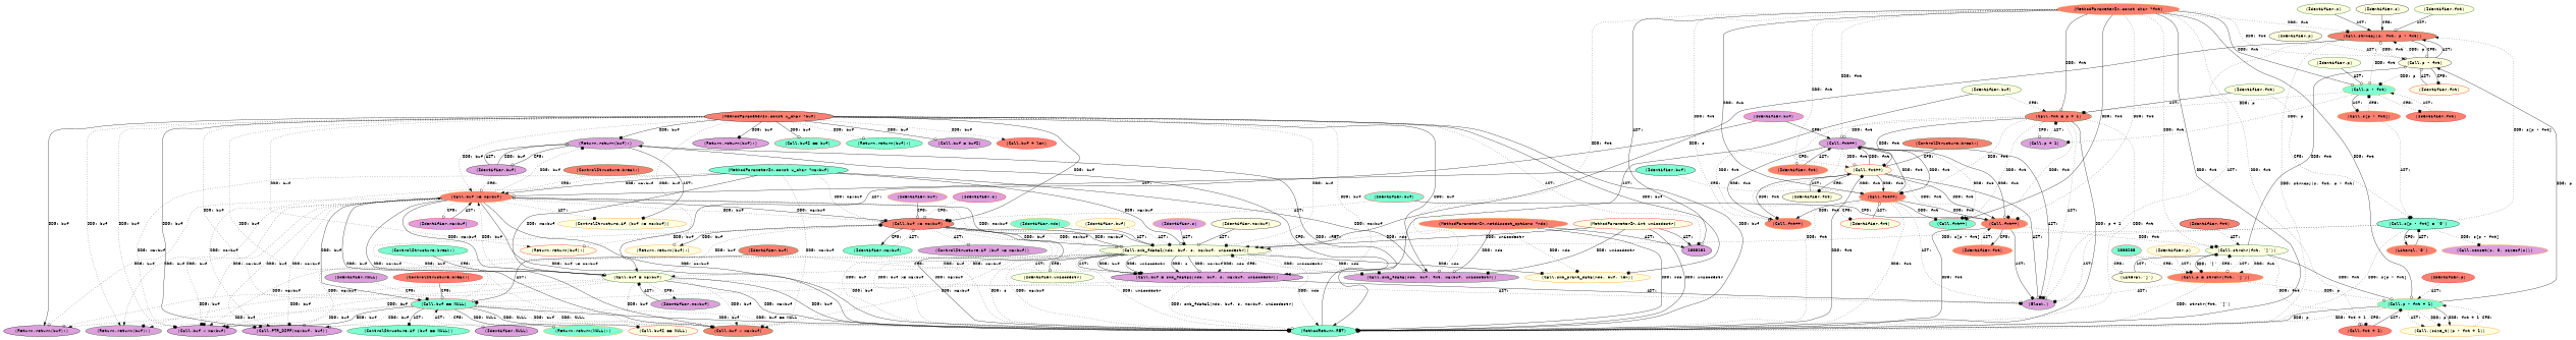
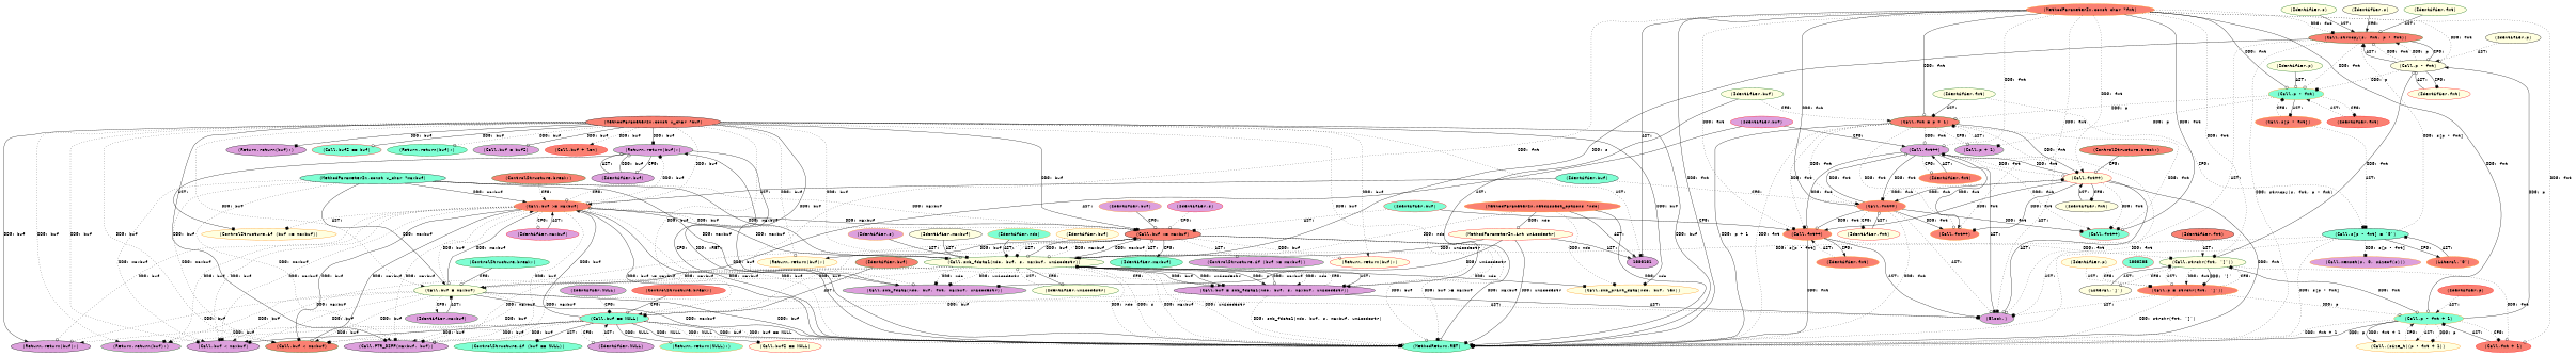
  digraph {
    fontname="DejaVu Sans Mono"
    node [color=darkgreen fillcolor=lightyellow fontname="DejaVu Sans Mono" style=filled]
    edge [arrowhead=odot fontname="DejaVu Sans Mono" style=dotted]
    n1 [fillcolor=plum label="(Return,return(buf);)"]
    n2 [color=black fillcolor=plum label="(Identifier,buf)"]
    n3 [fillcolor=aquamarine label="(MethodReturn,RET)"]
    n4 [color=darkorange label="(ControlStructure,if (buf >= maxbuf))"]
    n5 [color=darkorange fillcolor=salmon label="(Call,buf >= maxbuf)"]
    n6 [color=black fillcolor=salmon label="(Call,buf >= maxbuf)"]
    n7 [label="(Call,buf = maxbuf)"]
    n8 [color=black fillcolor=plum label="(Return,return(buf);)"]
    n9 [fillcolor=plum label="(Return,return(buf);)"]
    n10 [color=black fillcolor=plum label="(Call,buf < maxbuf)"]
    n11 [fillcolor=salmon label="(Call,buf < maxbuf)"]
    n12 [color=red fillcolor=plum label="(Identifier,maxbuf)"]
    n13 [color=black fillcolor=plum label="(Call,PTR_DIFF(maxbuf, buf))"]
    n14 [label="(Call,smb_fdata1(ndo, buf, s, maxbuf, unicodestr))"]
    n15 [color=red label="(Return,return(buf);)"]
    n16 [color=darkorange label="(Return,return(buf);)"]
    n17 [fillcolor=plum label="(ControlStructure,if (buf >= maxbuf))"]
    n18 [fillcolor=aquamarine label="(Identifier,maxbuf)"]
    n19 [fillcolor=plum label="(Block,)"]
    n20 [fillcolor=plum label="(Identifier,maxbuf)"]
    n21 [color=red fillcolor=aquamarine label="(Call,buf == NULL)"]
    n22 [fillcolor=aquamarine label="(ControlStructure,if (buf == NULL))"]
    n23 [color=black fillcolor=plum label="(Identifier,NULL)"]
    n24 [color=darkorange fillcolor=aquamarine label="(Return,return(NULL);)"]
    n25 [color=red label="(Call,buf2 == NULL)"]
    n26 [color=black fillcolor=plum label="(Call,buf = smb_fdata1(ndo, buf, s, maxbuf, unicodestr))"]
    n27 [label="(Identifier,unicodestr)"]
    n28 [color=darkorange label="(Call,smb_print_data(ndo, buf, len))"]
    n29 [fillcolor=plum label="(Call,smb_fdata(ndo, buf, fmt, maxbuf, unicodestr))"]
    n30 [color=darkorange fillcolor=salmon label="(MethodParameterIn,netdissect_options *ndo)"]
    1000101 [color=black fillcolor=plum]
    n32 [color=black fillcolor=aquamarine label="(MethodParameterIn,const u_char *maxbuf)"]
    n33 [color=black fillcolor=salmon label="(MethodParameterIn,const u_char *buf)"]
    n34 [color=black fillcolor=plum label="(Return,return(buf);)"]
    n35 [color=red fillcolor=aquamarine label="(Call,buf2 == buf)"]
    n36 [fillcolor=aquamarine label="(Return,return(buf);)"]
    n37 [fillcolor=plum label="(Call,buf = buf2)"]
    n38 [color=red fillcolor=salmon label="(Call,buf + len)"]
    n39 [color=black fillcolor=aquamarine label="(Call,s[p - fmt] = '\0')"]
    n40 [fillcolor=salmon label="(Call,strncpy(s, fmt, p - fmt))"]
    n41 [color=darkorange fillcolor=plum label="(Call,memset(s, 0, sizeof(s)))"]
    n42 [color=darkorange fillcolor=salmon label="(Literal,'\0')"]
    n43 [color=black label="(Call,p - fmt)"]
    n44 [color=darkorange fillcolor=aquamarine label="(Call,p - fmt)"]
    n45 [color=red label="(Identifier,fmt)"]
    n46 [fillcolor=salmon label="(Call,fmt = p + 1)"]
    n47 [fillcolor=plum label="(Call,p + 1)"]
    n48 [color=red fillcolor=salmon label="(Identifier,fmt)"]
    n49 [color=darkorange fillcolor=salmon label="(Call,s[p - fmt])"]
    n50 [color=darkorange fillcolor=aquamarine label="(Call,p - fmt + 1)"]
    n51 [color=darkorange label="(Call,(size_t)(p - fmt + 1))"]
    n52 [color=red fillcolor=salmon label="(Call,fmt + 1)"]
    n53 [color=darkorange fillcolor=salmon label="(Call,p = strchr(fmt, ']'))"]
    n54 [label="(Call,strchr(fmt, ']'))"]
    n55 [color=black label="(Literal,']')"]
    n56 [color=darkorange fillcolor=salmon label="(Call,fmt++)"]
    n57 [color=darkorange fillcolor=salmon label="(Identifier,fmt)"]
    n58 [fillcolor=plum label="(Call,fmt++)"]
    n59 [color=red label="(Call,fmt++)"]
    n60 [color=darkorange fillcolor=salmon label="(Call,fmt++)"]
    n61 [color=red fillcolor=aquamarine label="(Call,fmt++)"]
    n62 [color=darkorange fillcolor=salmon label="(Identifier,fmt)"]
    n63 [color=darkorange fillcolor=salmon label="(Call,fmt++)"]
    n64 [color=black label="(Identifier,fmt)"]
    n65 [color=red label="(Identifier,fmt)"]
    n66 [color=darkorange fillcolor=salmon label="(MethodParameterIn,const char *fmt)"]
    n67 [color=red label="(MethodParameterIn,int unicodestr)"]
    n68 [color=black fillcolor=salmon label="(Identifier,fmt)"]
    n69 [label="(Identifier,p)"]
    n70 [color=darkorange fillcolor=plum label="(Identifier,buf)"]
    n71 [color=black label="(Identifier,s)"]
    n72 [fillcolor=plum label="(Identifier,NULL)"]
    n73 [color=black label="(Identifier,p)"]
    n74 [fillcolor=salmon label="(Identifier,buf)"]
    n75 [label="(Identifier,fmt)"]
    n76 [fillcolor=salmon label="(ControlStructure,break;)"]
    n77 [color=darkorange label="(Identifier,p)"]
    n78 [fillcolor=salmon label="(ControlStructure,break;)"]
    n79 [color=darkorange fillcolor=plum label="(Identifier,s)"]
    n80 [color=red fillcolor=salmon label="(Identifier,p)"]
    n81 [label="(Identifier,fmt)"]
    n82 [color=black fillcolor=aquamarine label="(Identifier,buf)"]
    n83 [fillcolor=aquamarine label="(ControlStructure,break;)"]
    n84 [label="(Identifier,buf)"]
    n85 [color=red fillcolor=plum label="(Identifier,buf)"]
    n86 [color=black label="(Identifier,maxbuf)"]
    n87 [color=darkorange fillcolor=aquamarine label="(Identifier,ndo)"]
    n88 [label="(Identifier,s)"]
    n89 [color=red fillcolor=aquamarine label="(Identifier,buf)"]
    n90 [color=darkorange label="(Identifier,buf)"]
    n91 [color=red fillcolor=salmon label="(ControlStructure,break;)"]
    n92 [color=red fillcolor=plum label="(Identifier,s)"]
    1000205 [color=red fillcolor=aquamarine]
    n1 -> n2 [label="CFG: " style=solid]
    n1 -> n3 [arrowhead=normal label="DDG: <RET>" style=solid]
    n1 -> n4 [arrowhead=box label="AST: " style=solid]
    n2 -> n1 [label="AST: " style=solid]
    n2 -> n1 [label="DDG: buf" style=solid]
    n2 -> n5 [label="CFG: "]
    n3 -> n1 [arrowhead=normal label="CFG: " style=solid]
    n5 -> n1 [arrowhead=box label="DDG: buf"]
    n5 -> n3 [label="DDG: buf >= maxbuf" style=solid]
    n5 -> n3 [label="DDG: maxbuf" style=solid]
    n5 -> n3 [arrowhead=normal label="DDG: buf"]
    n5 -> n4 [arrowhead=box label="AST: "]
    n5 -> n6 [label="DDG: buf"]
    n5 -> n6 [arrowhead=box label="DDG: maxbuf" style=solid]
    n5 -> n7 [label="DDG: maxbuf" style=solid]
    n5 -> n8 [label="DDG: buf"]
    n5 -> n9 [arrowhead=normal label="DDG: buf"]
    n5 -> n10 [arrowhead=box label="DDG: buf"]
    n5 -> n10 [arrowhead=box label="DDG: maxbuf"]
    n5 -> n11 [arrowhead=box label="DDG: buf" style=solid]
    n5 -> n11 [label="DDG: maxbuf" style=solid]
    n5 -> n12 [label="CFG: "]
    n5 -> n13 [arrowhead=box label="DDG: maxbuf"]
    n5 -> n13 [arrowhead=box label="DDG: buf"]
    n6 -> n3 [label="DDG: buf"]
    n6 -> n3 [arrowhead=box label="DDG: buf >= maxbuf"]
    n6 -> n3 [label="DDG: maxbuf" style=solid]
    n6 -> n14 [label="DDG: buf" style=solid]
    n6 -> n14 [label="DDG: maxbuf"]
    n6 -> n15 [label="DDG: buf"]
    n6 -> n16 [arrowhead=normal label="DDG: buf" style=solid]
    n6 -> n17 [label="AST: "]
    n6 -> n18 [arrowhead=normal label="CFG: " style=solid]
    n7 -> n3 [arrowhead=box label="DDG: buf" style=solid]
    n7 -> n3 [arrowhead=box label="DDG: maxbuf" style=solid]
    n7 -> n5 [arrowhead=normal label="DDG: buf"]
    n7 -> n6 [arrowhead=box label="DDG: buf"]
    n7 -> n8 [label="DDG: buf"]
    n7 -> n9 [arrowhead=box label="DDG: buf"]
    n7 -> n10 [arrowhead=normal label="DDG: buf"]
    n7 -> n11 [arrowhead=normal label="DDG: buf"]
    n7 -> n13 [arrowhead=normal label="DDG: buf"]
    n7 -> n19 [arrowhead=box label="AST: "]
    n7 -> n20 [arrowhead=normal label="CFG: "]
    n12 -> n5 [arrowhead=normal label="AST: " style=solid]
    n14 -> n3 [arrowhead=normal label="DDG: ndo"]
    n14 -> n3 [arrowhead=box label="DDG: s"]
    n14 -> n3 [arrowhead=normal label="DDG: maxbuf"]
    n14 -> n3 [arrowhead=normal label="DDG: unicodestr"]
    n14 -> n5 [label="DDG: maxbuf" style=solid]
    n14 -> n6 [label="DDG: maxbuf" style=solid]
    n14 -> n7 [arrowhead=normal label="DDG: maxbuf"]
    n14 -> n10 [arrowhead=normal label="DDG: maxbuf"]
    n14 -> n11 [arrowhead=box label="DDG: maxbuf"]
    n14 -> n13 [label="DDG: maxbuf"]
    n14 -> n26 [arrowhead=box label="AST: " style=solid]
    n14 -> n26 [arrowhead=box label="DDG: buf" style=solid]
    n14 -> n26 [arrowhead=box label="DDG: unicodestr" style=solid]
    n14 -> n26 [arrowhead=normal label="DDG: s" style=solid]
    n14 -> n26 [label="DDG: maxbuf" style=solid]
    n14 -> n26 [arrowhead=normal label="DDG: ndo"]
    n14 -> n27 [label="CFG: " style=solid]
    n14 -> n28 [arrowhead=box label="DDG: ndo" style=solid]
    n14 -> n29 [arrowhead=box label="DDG: ndo"]
    n14 -> n29 [arrowhead=box label="DDG: unicodestr"]
    n18 -> n6 [label="AST: "]
    n20 -> n7 [arrowhead=box label="AST: " style=solid]
    n21 -> n3 [arrowhead=box label="DDG: NULL"]
    n21 -> n3 [label="DDG: buf" style=solid]
    n21 -> n3 [arrowhead=normal label="DDG: buf == NULL"]
    n21 -> n5 [arrowhead=normal label="DDG: buf" style=solid]
    n21 -> n6 [label="DDG: buf"]
    n21 -> n8 [arrowhead=normal label="DDG: buf"]
    n21 -> n9 [arrowhead=normal label="DDG: buf"]
    n21 -> n10 [arrowhead=box label="DDG: buf" style=solid]
    n21 -> n11 [arrowhead=normal label="DDG: buf"]
    n21 -> n13 [label="DDG: buf"]
    n21 -> n22 [arrowhead=box label="AST: " style=solid]
    n21 -> n23 [label="CFG: "]
    n21 -> n24 [label="DDG: NULL" style=solid]
    n21 -> n25 [arrowhead=box label="DDG: NULL" style=solid]
    n23 -> n21 [arrowhead=normal label="AST: "]
    n26 -> n3 [label="DDG: smb_fdata1(ndo, buf, s, maxbuf, unicodestr)"]
    n26 -> n14 [arrowhead=box label="CFG: "]
    n26 -> n19 [arrowhead=normal label="AST: " style=solid]
    n26 -> n21 [arrowhead=box label="DDG: buf"]
    n27 -> n14 [label="AST: "]
    n30 -> n3 [arrowhead=box label="DDG: ndo" style=solid]
    n30 -> n14 [arrowhead=normal label="DDG: ndo"]
    n30 -> n28 [arrowhead=box label="DDG: ndo"]
-   n30 -> n29 [label="DDG: ndo" style=solid]
+   n30 -> n67 [label="DDG: ndo" style=solid]
    n30 -> 1000101 [arrowhead=normal label="AST: " style=solid]
    n32 -> n5 [arrowhead=normal label="DDG: maxbuf" style=solid]
    n32 -> n6 [label="DDG: maxbuf"]
    n32 -> n7 [arrowhead=normal label="DDG: maxbuf" style=solid]
    n32 -> n10 [arrowhead=normal label="DDG: maxbuf"]
    n32 -> n11 [arrowhead=normal label="DDG: maxbuf"]
    n32 -> n13 [arrowhead=normal label="DDG: maxbuf"]
    n32 -> n14 [label="DDG: maxbuf" style=solid]
    n32 -> n29 [label="DDG: maxbuf" style=solid]
    n33 -> n1 [arrowhead=box label="DDG: buf" style=solid]
    n33 -> n3 [label="DDG: buf" style=solid]
    n33 -> n5 [arrowhead=normal label="DDG: buf"]
    n33 -> n6 [arrowhead=box label="DDG: buf" style=solid]
+   n33 -> n7 [arrowhead=normal label="DDG: buf"]
    n33 -> n8 [arrowhead=normal label="DDG: buf" style=solid]
    n33 -> n9 [arrowhead=normal label="DDG: buf"]
    n33 -> n10 [arrowhead=box label="DDG: buf"]
    n33 -> n11 [arrowhead=normal label="DDG: buf"]
    n33 -> n13 [arrowhead=box label="DDG: buf" style=solid]
    n33 -> n14 [arrowhead=box label="DDG: buf"]
    n33 -> n15 [arrowhead=normal label="DDG: buf"]
    n33 -> n16 [label="DDG: buf"]
    n33 -> n21 [arrowhead=normal label="DDG: buf"]
    n33 -> n26 [arrowhead=normal label="DDG: buf"]
    n33 -> n28 [arrowhead=box label="DDG: buf" style=solid]
    n33 -> n29 [arrowhead=normal label="DDG: buf" style=solid]
    n33 -> 1000101 [arrowhead=box label="AST: "]
    n33 -> n34 [arrowhead=box label="DDG: buf" style=solid]
    n33 -> n35 [label="DDG: buf" style=solid]
    n33 -> n36 [label="DDG: buf"]
    n33 -> n37 [label="DDG: buf" style=solid]
    n33 -> n38 [arrowhead=normal label="DDG: buf"]
    n39 -> n3 [arrowhead=normal label="DDG: s[p - fmt]"]
    n39 -> n14 [arrowhead=normal label="DDG: s[p - fmt]"]
    n39 -> n19 [arrowhead=box label="AST: "]
    n39 -> n40 [arrowhead=normal label="DDG: s[p - fmt]"]
    n39 -> n41 [arrowhead=box label="DDG: s[p - fmt]"]
    n39 -> n42 [arrowhead=normal label="CFG: " style=solid]
    n40 -> n3 [label="DDG: strncpy(s, fmt, p - fmt)"]
    n40 -> n14 [arrowhead=normal label="DDG: s" style=solid]
    n40 -> n19 [label="AST: "]
    n40 -> n43 [label="CFG: " style=solid]
    n40 -> n44 [label="DDG: fmt"]
    n42 -> n39 [arrowhead=box label="AST: " style=solid]
    n43 -> n40 [arrowhead=normal label="AST: " style=solid]
    n43 -> n40 [label="DDG: fmt"]
    n43 -> n40 [arrowhead=normal label="DDG: p"]
    n43 -> n44 [arrowhead=box label="DDG: p"]
    n43 -> n45 [arrowhead=box label="CFG: " style=solid]
    n44 -> n46 [label="DDG: p"]
    n44 -> n47 [arrowhead=box label="DDG: p"]
    n44 -> n48 [arrowhead=box label="CFG: "]
    n44 -> n49 [arrowhead=box label="AST: " style=solid]
    n45 -> n43 [label="AST: " style=solid]
    n46 -> n3 [label="DDG: p + 1" style=solid]
    n46 -> n3 [label="DDG: fmt"]
    n46 -> n19 [arrowhead=box label="AST: "]
    n46 -> n47 [label="CFG: "]
    n46 -> n56 [arrowhead=box label="DDG: fmt"]
    n46 -> n58 [label="DDG: fmt"]
    n46 -> n59 [arrowhead=box label="DDG: fmt" style=solid]
    n46 -> n60 [arrowhead=normal label="DDG: fmt"]
    n46 -> n61 [arrowhead=box label="DDG: fmt"]
    n46 -> n63 [label="DDG: fmt"]
    n47 -> n46 [arrowhead=box label="AST: "]
    n48 -> n44 [arrowhead=normal label="AST: "]
    n49 -> n39 [arrowhead=box label="AST: "]
    n49 -> n44 [arrowhead=box label="CFG: "]
    n50 -> n3 [arrowhead=box label="DDG: fmt + 1"]
    n50 -> n3 [arrowhead=box label="DDG: p" style=solid]
    n50 -> n43 [arrowhead=normal label="DDG: p" style=solid]
    n50 -> n51 [arrowhead=normal label="AST: "]
    n50 -> n51 [arrowhead=box label="DDG: p"]
    n50 -> n51 [arrowhead=normal label="DDG: fmt + 1" style=solid]
    n50 -> n52 [arrowhead=box label="CFG: "]
    n51 -> n50 [arrowhead=normal label="CFG: "]
    n52 -> n50 [arrowhead=box label="AST: " style=solid]
    n53 -> n3 [label="DDG: strchr(fmt, ']')"]
    n53 -> n19 [label="AST: "]
    n53 -> n50 [label="DDG: p"]
    n53 -> n54 [arrowhead=box label="CFG: "]
    n54 -> n43 [label="DDG: fmt" style=solid]
    n54 -> n50 [label="DDG: fmt" style=solid]
    n54 -> n52 [label="DDG: fmt"]
    n54 -> n53 [label="AST: "]
    n54 -> n53 [arrowhead=normal label="DDG: fmt"]
    n54 -> n53 [arrowhead=box label="DDG: ']'" style=solid]
    n54 -> n55 [label="CFG: "]
    n55 -> n54 [arrowhead=box label="AST: " style=solid]
    n56 -> n3 [label="DDG: fmt" style=solid]
    n56 -> n19 [arrowhead=box label="AST: " style=solid]
    n56 -> n54 [arrowhead=box label="DDG: fmt"]
    n56 -> n57 [arrowhead=normal label="CFG: " style=solid]
    n57 -> n56 [arrowhead=normal label="AST: "]
    n58 -> n3 [arrowhead=normal label="DDG: fmt"]
    n58 -> n19 [arrowhead=box label="AST: " style=solid]
    n58 -> n56 [label="DDG: fmt" style=solid]
    n58 -> n59 [label="DDG: fmt"]
    n58 -> n60 [arrowhead=box label="DDG: fmt" style=solid]
    n58 -> n61 [arrowhead=normal label="DDG: fmt"]
    n58 -> n62 [label="CFG: "]
    n58 -> n63 [arrowhead=normal label="DDG: fmt" style=solid]
    n59 -> n3 [arrowhead=normal label="DDG: fmt" style=solid]
    n59 -> n19 [label="AST: " style=solid]
    n59 -> n56 [arrowhead=normal label="DDG: fmt" style=solid]
    n59 -> n58 [arrowhead=box label="DDG: fmt" style=solid]
    n59 -> n60 [arrowhead=normal label="DDG: fmt" style=solid]
    n59 -> n61 [arrowhead=box label="DDG: fmt"]
    n59 -> n63 [arrowhead=box label="DDG: fmt" style=solid]
    n59 -> n64 [arrowhead=box label="CFG: " style=solid]
    n60 -> n3 [label="DDG: fmt"]
    n60 -> n19 [label="AST: "]
    n60 -> n56 [label="DDG: fmt" style=solid]
    n60 -> n58 [label="DDG: fmt" style=solid]
    n60 -> n59 [arrowhead=box label="DDG: fmt"]
    n60 -> n61 [arrowhead=box label="DDG: fmt" style=solid]
    n60 -> n63 [arrowhead=normal label="DDG: fmt" style=solid]
    n60 -> n65 [arrowhead=box label="CFG: "]
    n62 -> n58 [arrowhead=normal label="AST: " style=solid]
    n64 -> n59 [arrowhead=normal label="AST: " style=solid]
    n65 -> n60 [label="AST: " style=solid]
    n66 -> n3 [arrowhead=box label="DDG: fmt" style=solid]
    n66 -> n29 [label="DDG: fmt"]
    n66 -> 1000101 [label="AST: " style=solid]
    n66 -> n40 [arrowhead=box label="DDG: fmt"]
    n66 -> n43 [label="DDG: fmt"]
    n66 -> n44 [label="DDG: fmt" style=solid]
    n66 -> n46 [label="DDG: fmt" style=solid]
    n66 -> n50 [label="DDG: fmt" style=solid]
    n66 -> n52 [label="DDG: fmt"]
    n66 -> n54 [arrowhead=box label="DDG: fmt"]
    n66 -> n56 [arrowhead=box label="DDG: fmt"]
    n66 -> n58 [label="DDG: fmt"]
    n66 -> n59 [arrowhead=normal label="DDG: fmt"]
    n66 -> n60 [label="DDG: fmt" style=solid]
    n66 -> n61 [label="DDG: fmt" style=solid]
    n66 -> n63 [label="DDG: fmt"]
    n67 -> n3 [arrowhead=box label="DDG: unicodestr" style=solid]
    n67 -> n14 [arrowhead=normal label="DDG: unicodestr" style=solid]
    n67 -> n29 [arrowhead=box label="DDG: unicodestr" style=solid]
    n67 -> 1000101 [arrowhead=normal label="AST: " style=solid]
    n68 -> n54 [arrowhead=normal label="AST: "]
    n69 -> n44 [label="AST: " style=solid]
    n70 -> n6 [label="CFG: " style=solid]
    n71 -> n40 [arrowhead=normal label="CFG: " style=solid]
    n72 -> n21 [arrowhead=box label="CFG: "]
    n73 -> n43 [arrowhead=normal label="AST: "]
    n74 -> n21 [label="AST: " style=solid]
    n74 -> n26 [arrowhead=normal label="CFG: "]
    n75 -> n40 [label="AST: " style=solid]
    n76 -> n59 [label="CFG: " style=solid]
    n77 -> n53 [arrowhead=box label="AST: "]
    n78 -> n5 [arrowhead=normal label="CFG: "]
    n79 -> n14 [arrowhead=box label="AST: " style=solid]
    n80 -> n50 [arrowhead=normal label="AST: "]
    n81 -> n39 [arrowhead=box label="CFG: "]
    n81 -> n46 [arrowhead=box label="AST: " style=solid]
    n82 -> n5 [label="AST: " style=solid]
    n82 -> n60 [arrowhead=normal label="CFG: "]
    n83 -> n7 [label="CFG: " style=solid]
    n84 -> n26 [arrowhead=normal label="AST: " style=solid]
    n84 -> n46 [arrowhead=normal label="CFG: "]
    n85 -> n7 [arrowhead=normal label="AST: " style=solid]
    n85 -> n58 [arrowhead=normal label="CFG: " style=solid]
    n86 -> n14 [label="AST: " style=solid]
    n87 -> n14 [arrowhead=box label="AST: " style=solid]
    n88 -> n40 [arrowhead=normal label="AST: " style=solid]
    n89 -> n6 [arrowhead=box label="AST: "]
    n89 -> n56 [arrowhead=normal label="CFG: " style=solid]
    n90 -> n14 [arrowhead=box label="AST: "]
    n91 -> n21 [label="CFG: " style=solid]
    n92 -> n6 [label="CFG: "]
    1000205 -> n53 [arrowhead=normal label="CFG: "]
  }
